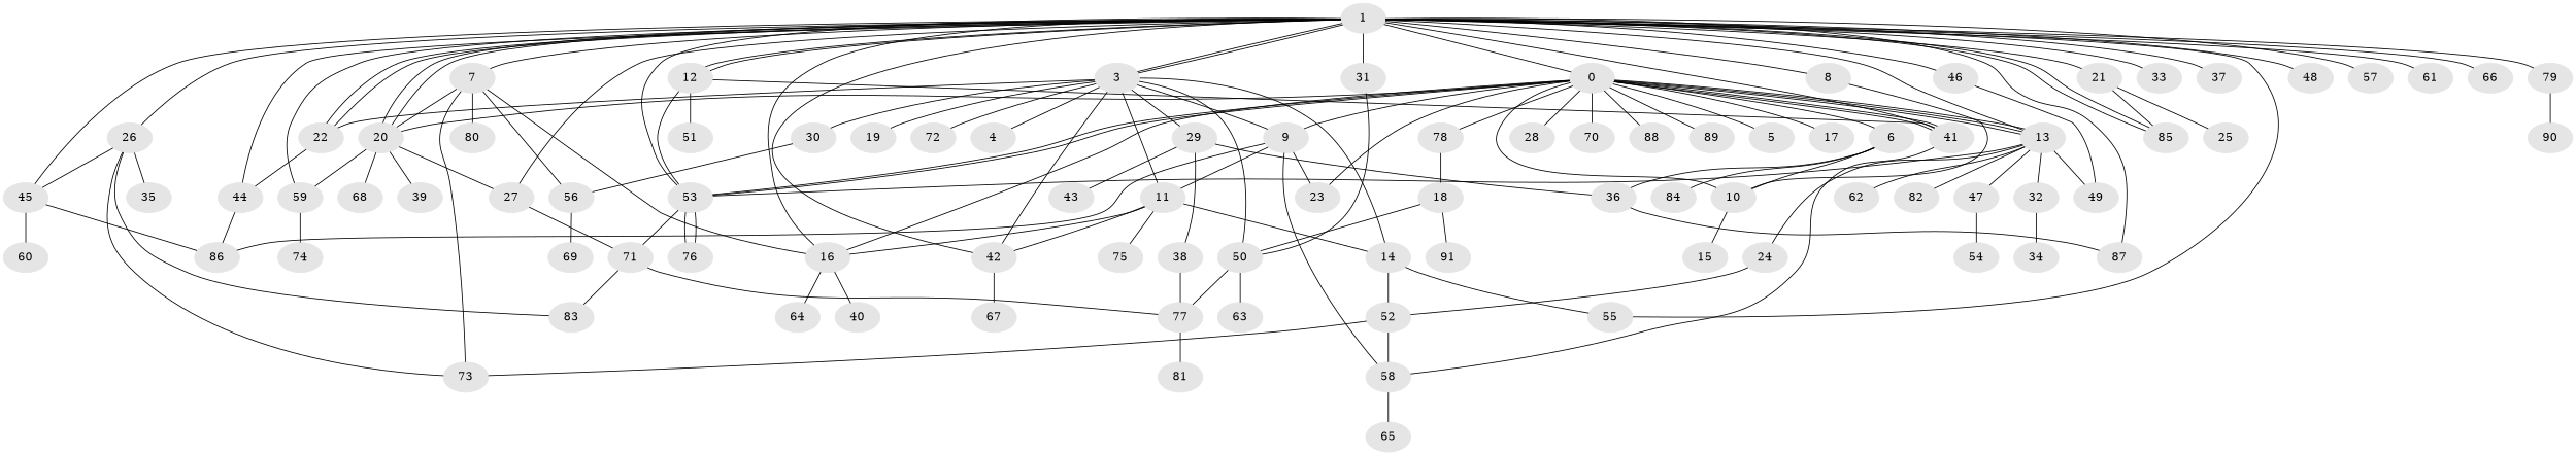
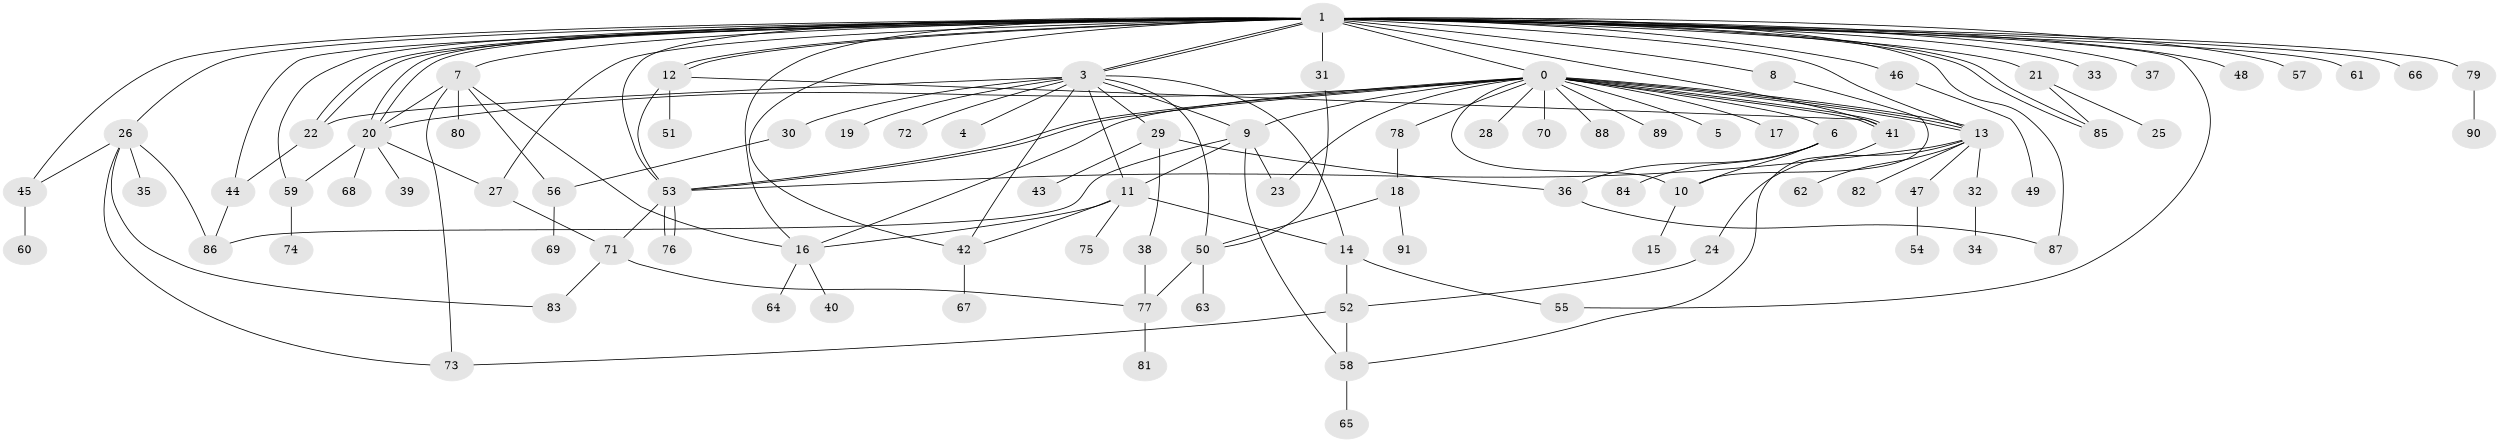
  graph {
    node [color=gray90 style=filled]
    n1 [label=0]
    1
    3
    7
    8
    12
    13
    16
    20
    21
    22
    26
    27
    31
    33
    37
    41
    42
    44
    45
    46
    48
    53
    55
    57
    59
    61
    66
    79
    85
    87
    5
    6
    9
    10
    17
    23
    28
    70
    78
    88
    89
    11
    4
    14
    19
    29
    30
    50
    72
    56
    73
    80
    75
    51
    24
    32
    47
    49
    62
    82
    40
    64
    39
    68
    25
    35
    83
    71
    58
    67
    86
    60
    76
    74
    90
    36
    84
    15
    18
    52
    38
    43
    77
    63
    69
    65
    91
    34
    54
    81
    n1 -- 13
    n1 -- 13
    n1 -- 13
    n1 -- 16
    n1 -- 20
    n1 -- 41
    n1 -- 41
    n1 -- 53
    n1 -- 53
    n1 -- 5
    n1 -- 6
    n1 -- 9
    n1 -- 10
    n1 -- 17
    n1 -- 23
    n1 -- 28
    n1 -- 70
    n1 -- 78
    n1 -- 88
    n1 -- 89
    1 -- n1
    1 -- 3
    1 -- 3
    1 -- 7
    1 -- 8
    1 -- 12
    1 -- 12
    1 -- 13
    1 -- 16
    1 -- 20
    1 -- 20
    1 -- 21
    1 -- 22
    1 -- 22
    1 -- 26
    1 -- 27
    1 -- 31
    1 -- 33
    1 -- 37
    1 -- 41
    1 -- 42
    1 -- 44
    1 -- 45
    1 -- 46
    1 -- 48
    1 -- 53
    1 -- 55
    1 -- 57
    1 -- 59
    1 -- 61
    1 -- 66
    1 -- 79
    1 -- 85
    1 -- 85
    1 -- 87
    3 -- 22
    3 -- 42
    3 -- 9
    3 -- 11
    3 -- 4
    3 -- 14
    3 -- 19
    3 -- 29
    3 -- 30
    3 -- 50
    3 -- 72
    7 -- 16
    7 -- 20
    7 -- 56
    7 -- 73
    7 -- 80
    8 -- 10
    12 -- 41
    12 -- 53
    12 -- 51
    13 -- 53
    13 -- 24
    13 -- 32
    13 -- 47
-   13 -- 49
    13 -- 62
    13 -- 82
    16 -- 40
    16 -- 64
    20 -- 27
    20 -- 59
    20 -- 39
    20 -- 68
    21 -- 85
    21 -- 25
    22 -- 44
    26 -- 45
    26 -- 73
    26 -- 35
    26 -- 83
    27 -- 71
    31 -- 50
    41 -- 58
    42 -- 67
    44 -- 86
-   45 -- 86
+   26 -- 86
    45 -- 60
    46 -- 49
    53 -- 71
    53 -- 76
    53 -- 76
    59 -- 74
    79 -- 90
    6 -- 10
    6 -- 36
    6 -- 84
    9 -- 23
    9 -- 11
    9 -- 58
    9 -- 86
    10 -- 15
    78 -- 18
    11 -- 16
    11 -- 42
    11 -- 14
    11 -- 75
    14 -- 55
    14 -- 52
    29 -- 36
    29 -- 38
    29 -- 43
    30 -- 56
    50 -- 77
    50 -- 63
    56 -- 69
    24 -- 52
    32 -- 34
    47 -- 54
    71 -- 83
    71 -- 77
    58 -- 65
    36 -- 87
    18 -- 50
    18 -- 91
    52 -- 73
    52 -- 58
    38 -- 77
    77 -- 81
  }
